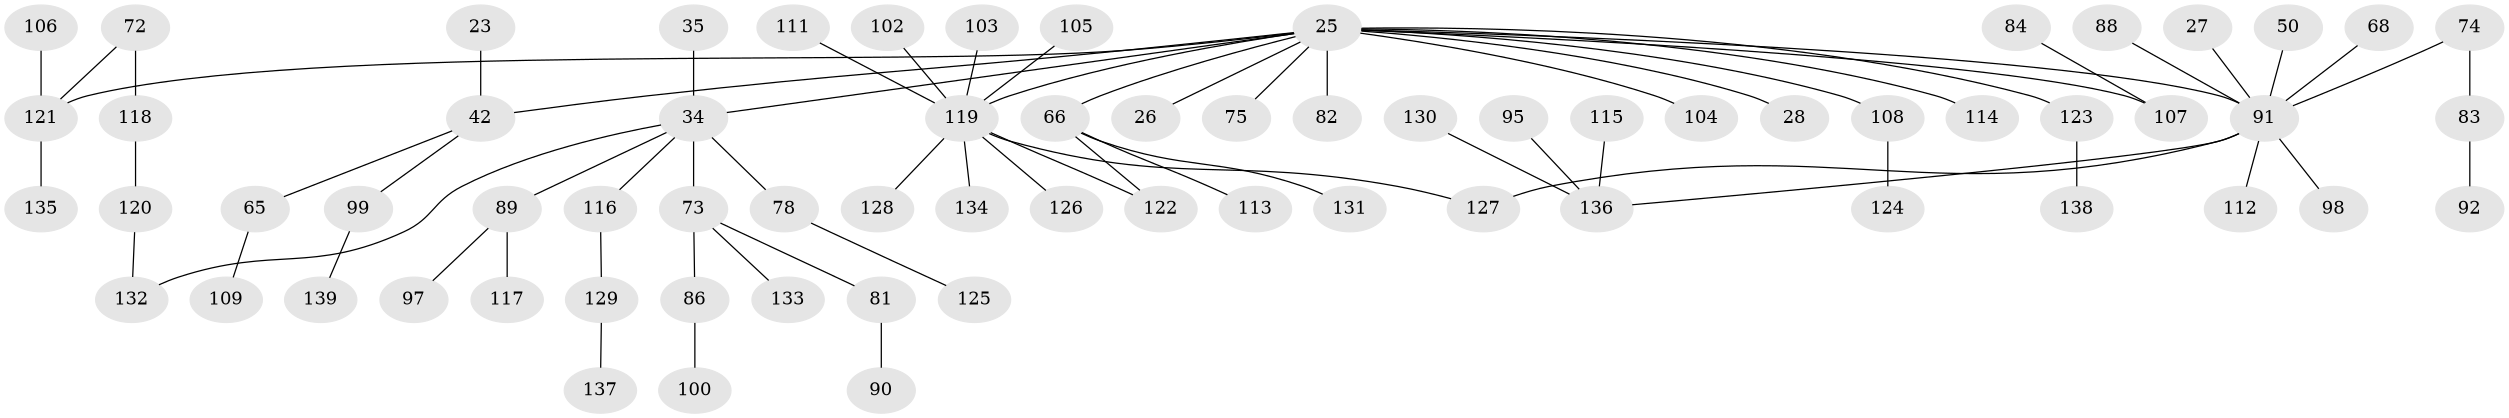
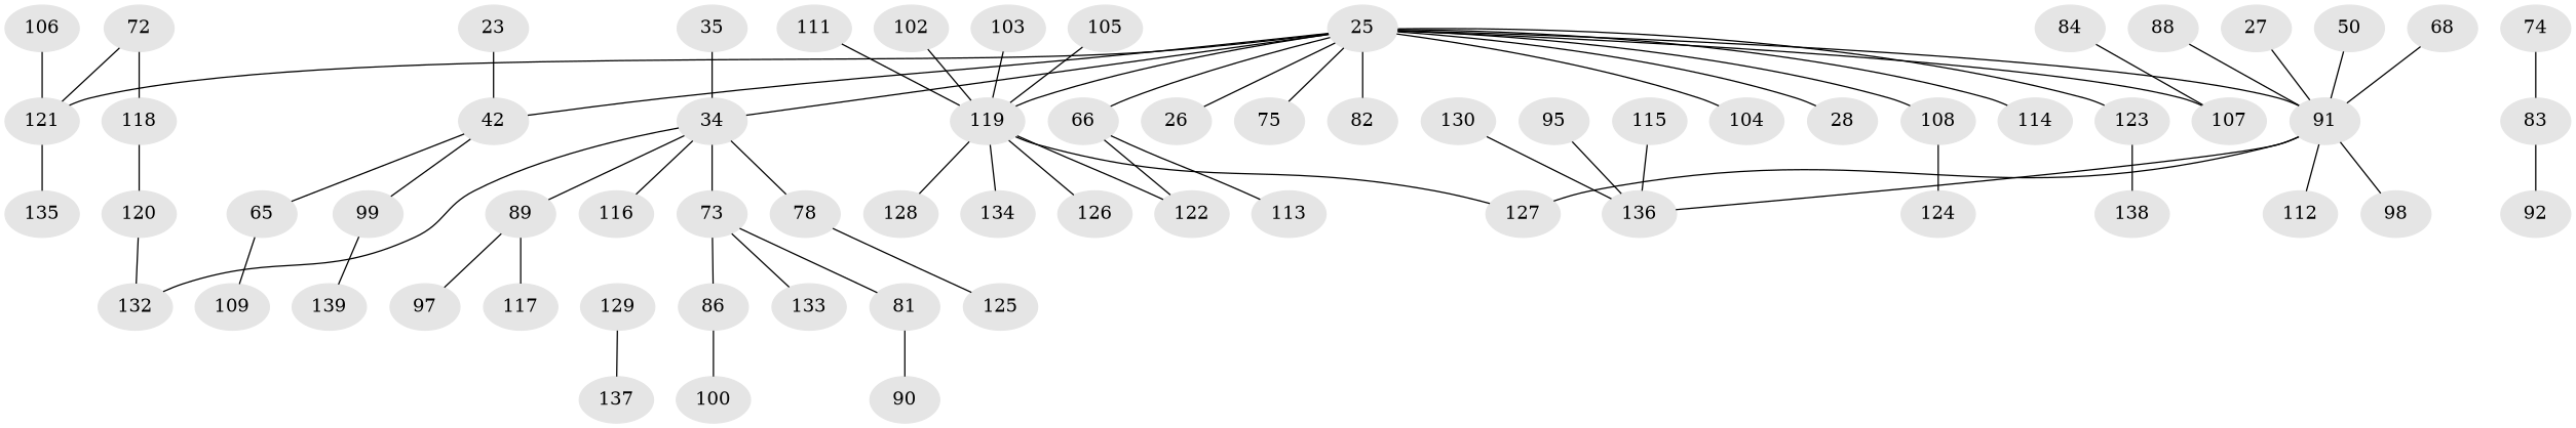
  graph {
    node [color=gray90 style=filled]
    42 [super="+17"]
    65 [super="+47"]
    99 [super="+80"]
    23
    25 [super="+3+8+6+13+14"]
    26
    28
    n8 [label=34 super="+33"]
    66 [super="+44+43+51+48"]
    75
    82
    91 [super="+32+19+70+45"]
    104
    107 [super="+38"]
    108
    114
    119 [super="+30+52+54+93+76+59+101+63+56+67"]
    121 [super="+49"]
    123
    73 [super="+60"]
    78
    89 [super="+87+55+57+61"]
    116 [super="+79"]
    132 [super="+94+110"]
    113
    122
-   131
    112 [super="+9+34+62"]
    98 [super="+39"]
    127
    136 [super="+21+85+24+31"]
    124
    126
    128
    134
    135
    138
    27
    35
    81
    86
    133
    125
    97
    117
    129
    109
    139
    50
    68
    72
    118
    120
    90
    100
    74 [super="+12"]
    83
    92
    84
    88 [super="+53+58"]
    95
    102
    103
    105
    106
    111
    115
    137
    130
    42 -- 65
    42 -- 99
    65 -- 109
    99 -- 139
    23 -- 42
    25 -- 42 [weight=2]
    25 -- 26
    25 -- 28
    25 -- n8 [weight=2]
    25 -- 66
    25 -- 75
    25 -- 82
    25 -- 91 [weight=3]
    25 -- 104
    25 -- 107
    25 -- 108
    25 -- 114
    25 -- 119
    25 -- 121
    25 -- 123
    n8 -- 73
    n8 -- 78
    n8 -- 89
    n8 -- 116
    n8 -- 132
    66 -- 113
    66 -- 122
-   66 -- 131
    91 -- 112
    91 -- 98
    91 -- 127
    91 -- 136
    108 -- 124
    119 -- 122
    119 -- 127
    119 -- 126
    119 -- 128
    119 -- 134
    121 -- 135
    123 -- 138
    73 -- 81
    73 -- 86
    73 -- 133
    78 -- 125
    89 -- 97
    89 -- 117
-   116 -- 129
    27 -- 91
    35 -- n8
    81 -- 90
    86 -- 100
    129 -- 137
    50 -- 91
    68 -- 91
    72 -- 121
    72 -- 118
    118 -- 120
    120 -- 132
-   74 -- 91
    74 -- 83
    83 -- 92
    84 -- 107
    88 -- 91
    95 -- 136
    102 -- 119
    103 -- 119
    105 -- 119
    106 -- 121
    111 -- 119
    115 -- 136
    130 -- 136
  }
